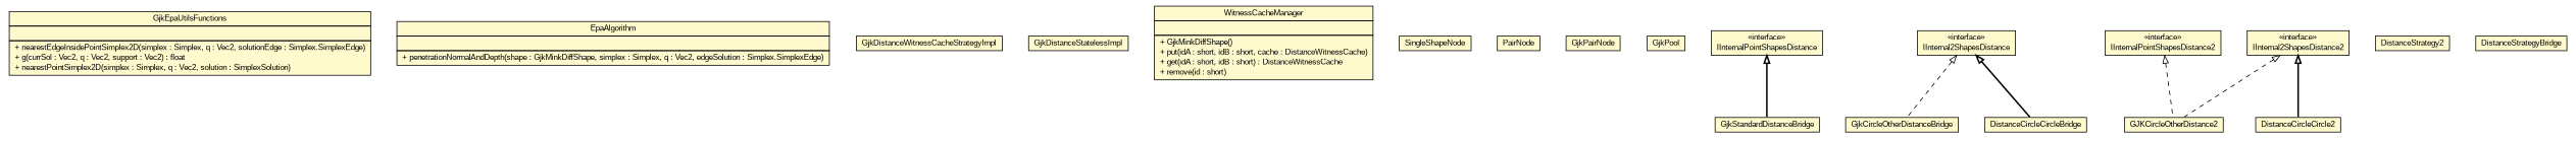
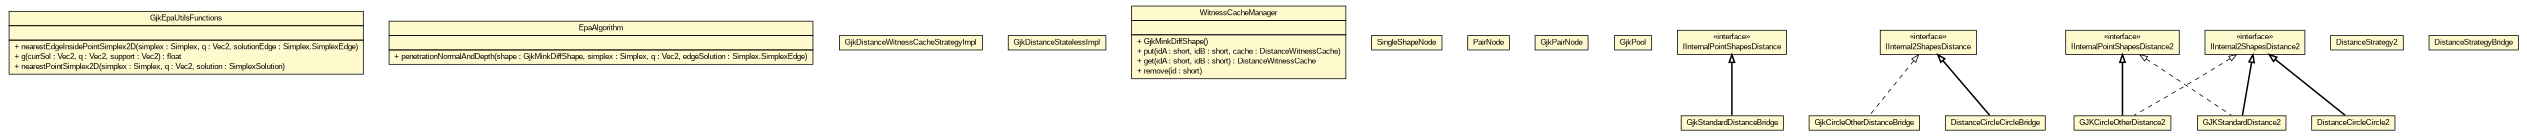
  digraph {
    nodesep=0.25
    ranksep=0.5
    node [fontcolor=black fontname=arial fontsize=10.0 shape=plaintext]
    edge [arrowtail=empty dir=back fontname=arial fontsize=10 headport=p labelfontname=arial labelfontsize=10 style=bold tailport=p]
    n1 [label=<<table title="it.gius.pePpe.algorithm.GjkEpaUtilsFunctions" border="0" cellborder="1" cellspacing="0" cellpadding="2" port="p" bgcolor="LemonChiffon"> 		<tr><td><table border="0" cellspacing="0" cellpadding="1"> <tr><td align="center" balign="center"> GjkEpaUtilsFunctions </td></tr> 		</table></td></tr> 		<tr><td><table border="0" cellspacing="0" cellpadding="1"> <tr><td align="left" balign="left">  </td></tr> 		</table></td></tr> 		<tr><td><table border="0" cellspacing="0" cellpadding="1"> <tr><td align="left" balign="left"> + nearestEdgeInsidePointSimplex2D(simplex : Simplex, q : Vec2, solutionEdge : Simplex.SimplexEdge) </td></tr> <tr><td align="left" balign="left"> + g(currSol : Vec2, q : Vec2, support : Vec2) : float </td></tr> <tr><td align="left" balign="left"> + nearestPointSimplex2D(simplex : Simplex, q : Vec2, solution : SimplexSolution) </td></tr> 		</table></td></tr> 		</table>>]
    n2 [label=<<table title="it.gius.pePpe.algorithm.epa.EpaAlgorithm" border="0" cellborder="1" cellspacing="0" cellpadding="2" port="p" bgcolor="LemonChiffon"> 		<tr><td><table border="0" cellspacing="0" cellpadding="1"> <tr><td align="center" balign="center"> EpaAlgorithm </td></tr> 		</table></td></tr> 		<tr><td><table border="0" cellspacing="0" cellpadding="1"> <tr><td align="left" balign="left">  </td></tr> 		</table></td></tr> 		<tr><td><table border="0" cellspacing="0" cellpadding="1"> <tr><td align="left" balign="left"> + penetrationNormalAndDepth(shape : GjkMinkDiffShape, simplex : Simplex, q : Vec2, edgeSolution : Simplex.SimplexEdge) </td></tr> 		</table></td></tr> 		</table>>]
    n3 [label=<<table title="it.gius.pePpe.distance.GjkDistanceWitnessCacheStrategyImpl" border="0" cellborder="1" cellspacing="0" cellpadding="2" port="p" bgcolor="LemonChiffon"> 		<tr><td><table border="0" cellspacing="0" cellpadding="1"> <tr><td align="center" balign="center"> GjkDistanceWitnessCacheStrategyImpl </td></tr> 		</table></td></tr> 		</table>>]
    n4 [label=<<table title="it.gius.pePpe.distance.GjkDistanceStatelessImpl" border="0" cellborder="1" cellspacing="0" cellpadding="2" port="p" bgcolor="LemonChiffon"> 		<tr><td><table border="0" cellspacing="0" cellpadding="1"> <tr><td align="center" balign="center"> GjkDistanceStatelessImpl </td></tr> 		</table></td></tr> 		</table>>]
    n5 [label=<<table title="it.gius.pePpe.distance.cache.WitnessCacheManager" border="0" cellborder="1" cellspacing="0" cellpadding="2" port="p" bgcolor="LemonChiffon"> 		<tr><td><table border="0" cellspacing="0" cellpadding="1"> <tr><td align="center" balign="center"> WitnessCacheManager </td></tr> 		</table></td></tr> 		<tr><td><table border="0" cellspacing="0" cellpadding="1"> <tr><td align="left" balign="left">  </td></tr> 		</table></td></tr> 		<tr><td><table border="0" cellspacing="0" cellpadding="1"> <tr><td align="left" balign="left"> + GjkMinkDiffShape() </td></tr> <tr><td align="left" balign="left"> + put(idA : short, idB : short, cache : DistanceWitnessCache) </td></tr> <tr><td align="left" balign="left"> + get(idA : short, idB : short) : DistanceWitnessCache </td></tr> <tr><td align="left" balign="left"> + remove(id : short) </td></tr> 		</table></td></tr> 		</table>>]
    n6 [label=<<table title="it.gius.pePpe.distance.cache.SingleShapeNode" border="0" cellborder="1" cellspacing="0" cellpadding="2" port="p" bgcolor="LemonChiffon"> 		<tr><td><table border="0" cellspacing="0" cellpadding="1"> <tr><td align="center" balign="center"> SingleShapeNode </td></tr> 		</table></td></tr> 		</table>>]
    n7 [label=<<table title="it.gius.pePpe.distance.cache.PairNode" border="0" cellborder="1" cellspacing="0" cellpadding="2" port="p" bgcolor="LemonChiffon"> 		<tr><td><table border="0" cellspacing="0" cellpadding="1"> <tr><td align="center" balign="center"> PairNode </td></tr> 		</table></td></tr> 		</table>>]
    n8 [label=<<table title="it.gius.pePpe.distance.gjk.GjkPairNode" border="0" cellborder="1" cellspacing="0" cellpadding="2" port="p" bgcolor="LemonChiffon"> 		<tr><td><table border="0" cellspacing="0" cellpadding="1"> <tr><td align="center" balign="center"> GjkPairNode </td></tr> 		</table></td></tr> 		</table>>]
    n9 [label=<<table title="it.gius.pePpe.distance.pool.GjkPool" border="0" cellborder="1" cellspacing="0" cellpadding="2" port="p" bgcolor="LemonChiffon"> 		<tr><td><table border="0" cellspacing="0" cellpadding="1"> <tr><td align="center" balign="center"> GjkPool </td></tr> 		</table></td></tr> 		</table>>]
    n10 [label=<<table title="it.gius.pePpe.distance.strategy.IInternalPointShapesDistance" border="0" cellborder="1" cellspacing="0" cellpadding="2" port="p" bgcolor="LemonChiffon"> 		<tr><td><table border="0" cellspacing="0" cellpadding="1"> <tr><td align="center" balign="center"> &#171;interface&#187; </td></tr> <tr><td align="center" balign="center"> IInternalPointShapesDistance </td></tr> 		</table></td></tr> 		</table>>]
    n11 [label=<<table title="it.gius.pePpe.distance.strategy.bridge.GjkStandardDistanceBridge" border="0" cellborder="1" cellspacing="0" cellpadding="2" port="p" bgcolor="LemonChiffon"> 		<tr><td><table border="0" cellspacing="0" cellpadding="1"> <tr><td align="center" balign="center"> GjkStandardDistanceBridge </td></tr> 		</table></td></tr> 		</table>>]
    n12 [label=<<table title="it.gius.pePpe.distance.strategy.bridge.GjkCircleOtherDistanceBridge" border="0" cellborder="1" cellspacing="0" cellpadding="2" port="p" bgcolor="LemonChiffon"> 		<tr><td><table border="0" cellspacing="0" cellpadding="1"> <tr><td align="center" balign="center"> GjkCircleOtherDistanceBridge </td></tr> 		</table></td></tr> 		</table>>]
    n13 [label=<<table title="it.gius.pePpe.distance.strategy.IInternal2ShapesDistance" border="0" cellborder="1" cellspacing="0" cellpadding="2" port="p" bgcolor="LemonChiffon"> 		<tr><td><table border="0" cellspacing="0" cellpadding="1"> <tr><td align="center" balign="center"> &#171;interface&#187; </td></tr> <tr><td align="center" balign="center"> IInternal2ShapesDistance </td></tr> 		</table></td></tr> 		</table>>]
    n14 [label=<<table title="it.gius.pePpe.distance.strategy.bridge.DistanceCircleCircleBridge" border="0" cellborder="1" cellspacing="0" cellpadding="2" port="p" bgcolor="LemonChiffon"> 		<tr><td><table border="0" cellspacing="0" cellpadding="1"> <tr><td align="center" balign="center"> DistanceCircleCircleBridge </td></tr> 		</table></td></tr> 		</table>>]
    n15 [label=<<table title="it.gius.pePpe.distance.strategy2.IInternalPointShapesDistance2" border="0" cellborder="1" cellspacing="0" cellpadding="2" port="p" bgcolor="LemonChiffon"> 		<tr><td><table border="0" cellspacing="0" cellpadding="1"> <tr><td align="center" balign="center"> &#171;interface&#187; </td></tr> <tr><td align="center" balign="center"> IInternalPointShapesDistance2 </td></tr> 		</table></td></tr> 		</table>>]
+   n16 [label=<<table title="it.gius.pePpe.distance.strategy2.GJKStandardDistance2" border="0" cellborder="1" cellspacing="0" cellpadding="2" port="p" bgcolor="LemonChiffon"> 		<tr><td><table border="0" cellspacing="0" cellpadding="1"> <tr><td align="center" balign="center"> GJKStandardDistance2 </td></tr> 		</table></td></tr> 		</table>>]
    n17 [label=<<table title="it.gius.pePpe.distance.strategy2.GJKCircleOtherDistance2" border="0" cellborder="1" cellspacing="0" cellpadding="2" port="p" bgcolor="LemonChiffon"> 		<tr><td><table border="0" cellspacing="0" cellpadding="1"> <tr><td align="center" balign="center"> GJKCircleOtherDistance2 </td></tr> 		</table></td></tr> 		</table>>]
    n18 [label=<<table title="it.gius.pePpe.distance.strategy2.IInternal2ShapesDistance2" border="0" cellborder="1" cellspacing="0" cellpadding="2" port="p" bgcolor="LemonChiffon"> 		<tr><td><table border="0" cellspacing="0" cellpadding="1"> <tr><td align="center" balign="center"> &#171;interface&#187; </td></tr> <tr><td align="center" balign="center"> IInternal2ShapesDistance2 </td></tr> 		</table></td></tr> 		</table>>]
    n19 [label=<<table title="it.gius.pePpe.distance.strategy2.DistanceCircleCircle2" border="0" cellborder="1" cellspacing="0" cellpadding="2" port="p" bgcolor="LemonChiffon"> 		<tr><td><table border="0" cellspacing="0" cellpadding="1"> <tr><td align="center" balign="center"> DistanceCircleCircle2 </td></tr> 		</table></td></tr> 		</table>>]
    n20 [label=<<table title="it.gius.pePpe.distance.strategy2.DistanceStrategy2" border="0" cellborder="1" cellspacing="0" cellpadding="2" port="p" bgcolor="LemonChiffon"> 		<tr><td><table border="0" cellspacing="0" cellpadding="1"> <tr><td align="center" balign="center"> DistanceStrategy2 </td></tr> 		</table></td></tr> 		</table>>]
    n21 [label=<<table title="it.gius.pePpe.distance.strategy.bridge.DistanceStrategyBridge" border="0" cellborder="1" cellspacing="0" cellpadding="2" port="p" bgcolor="LemonChiffon"> 		<tr><td><table border="0" cellspacing="0" cellpadding="1"> <tr><td align="center" balign="center"> DistanceStrategyBridge </td></tr> 		</table></td></tr> 		</table>>]
    n10 -> n11
    n13 -> n12 [style=dashed]
    n13 -> n14
-   n15 -> n17 [style=dashed]
+   n15 -> n16 [style=dashed]
+   n15 -> n17
+   n18 -> n16
    n18 -> n17 [style=dashed]
    n18 -> n19
  }
